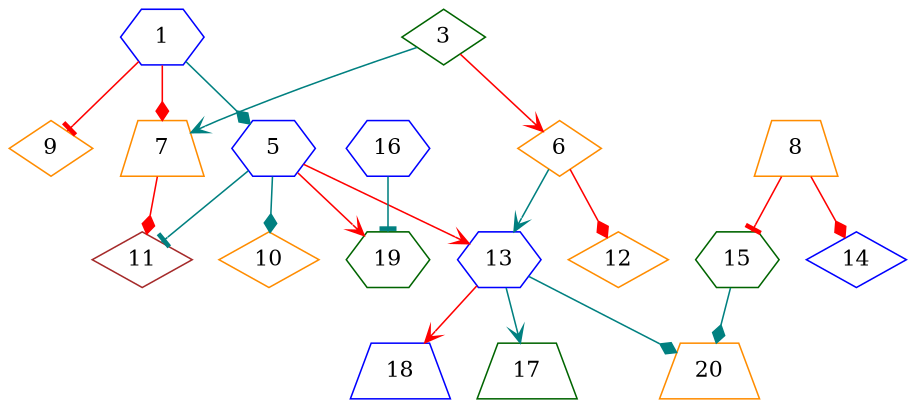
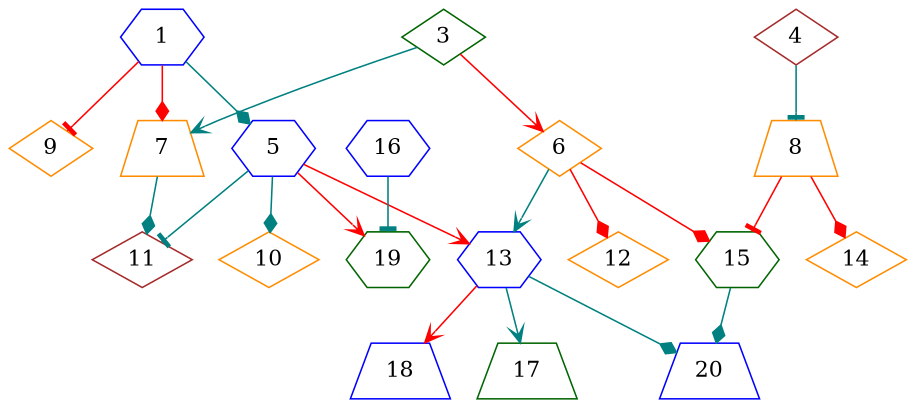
  digraph {
    node [alpha=0.03 color=darkorange shape=diamond]
    edge [arrowhead=diamond color=red]
    1 [alpha=0.06 color=blue expect_size=43698176 shape=hexagon]
    5 [alpha=0.01 color=blue expect_size=21397504 shape=hexagon]
    7 [alpha=0.06 expect_size=45249536 shape=trapezium]
    9 [alpha=0.09 expect_size=23984128]
    10 [expect_size=39480320]
    11 [color=brown expect_size=30555136]
    13 [alpha=0.12 color=blue expect_size=15293440 shape=hexagon]
    19 [alpha=0.14 color=darkgreen expect_size=25061376 shape=hexagon]
    17 [alpha=0.07 color=darkgreen expect_size=31124480 shape=trapezium]
    18 [color=blue expect_size=44738560 shape=trapezium]
-   20 [alpha=0.14 expect_size=46642176 shape=trapezium]
+   20 [alpha=0.14 color=blue expect_size=46642176 shape=trapezium]
    16 [alpha=0.09 color=blue expect_size=19935232 shape=hexagon]
    6 [alpha=0.05 expect_size=8990720]
    12 [alpha=0.18 expect_size=45808640]
    15 [alpha=0.05 color=darkgreen expect_size=17970176 shape=hexagon]
    3 [alpha=0.04 color=darkgreen expect_size=28953600]
+   4 [alpha=0.17 color=brown expect_size=28529664]
    8 [alpha=0.12 expect_size=9206784 shape=trapezium]
-   14 [alpha=0.13 color=blue expect_size=24396800]
+   14 [alpha=0.13 expect_size=24396800]
    1 -> 5 [color=teal]
    1 -> 7
    1 -> 9 [arrowhead=tee]
    5 -> 10 [color=teal]
    5 -> 11 [arrowhead=tee color=teal]
    5 -> 13 [arrowhead=vee]
    5 -> 19 [arrowhead=vee]
-   7 -> 11
+   7 -> 11 [color=teal]
    13 -> 17 [arrowhead=vee color=teal]
    13 -> 18 [arrowhead=vee]
    13 -> 20 [color=teal]
    16 -> 19 [arrowhead=tee color=teal]
    6 -> 13 [arrowhead=vee color=teal]
    6 -> 12
+   6 -> 15
    15 -> 20 [color=teal]
    3 -> 7 [arrowhead=vee color=teal]
    3 -> 6 [arrowhead=vee]
+   4 -> 8 [arrowhead=tee color=teal]
    8 -> 15 [arrowhead=tee]
    8 -> 14
  }
